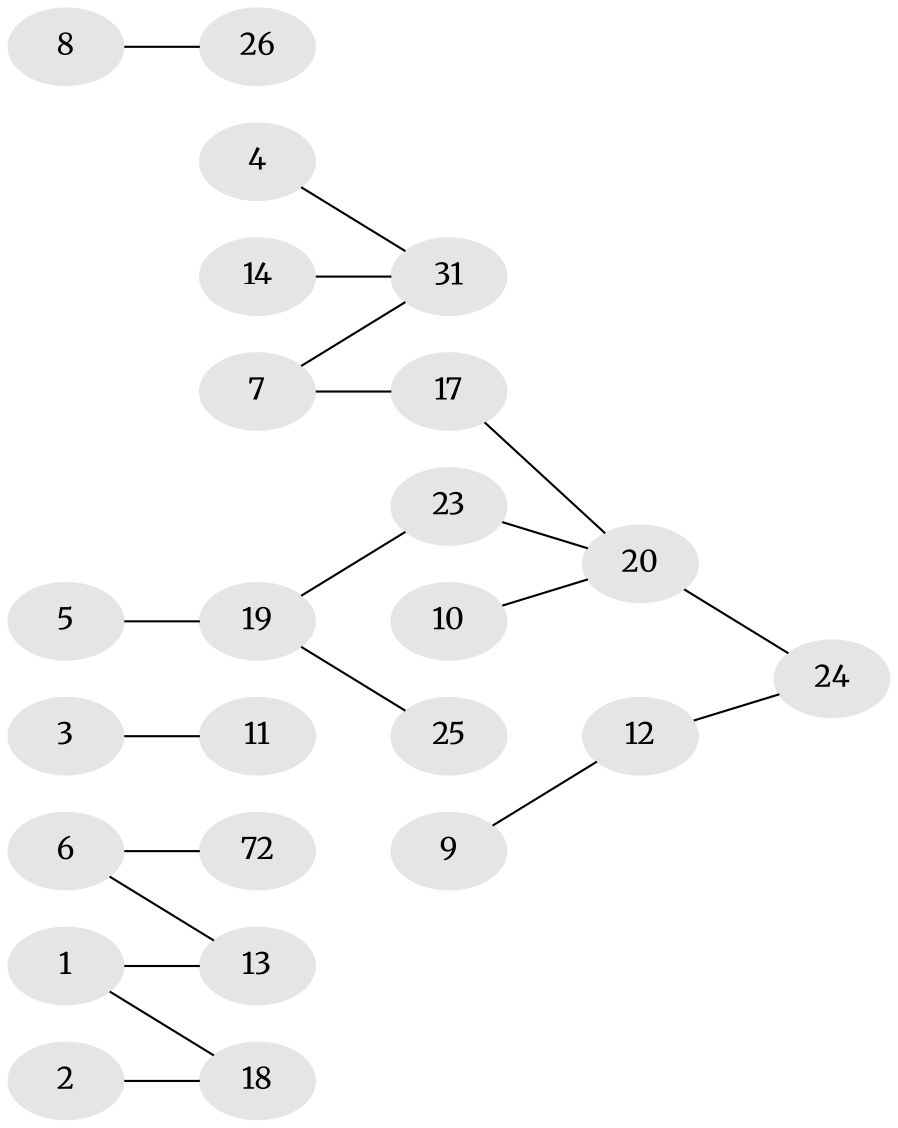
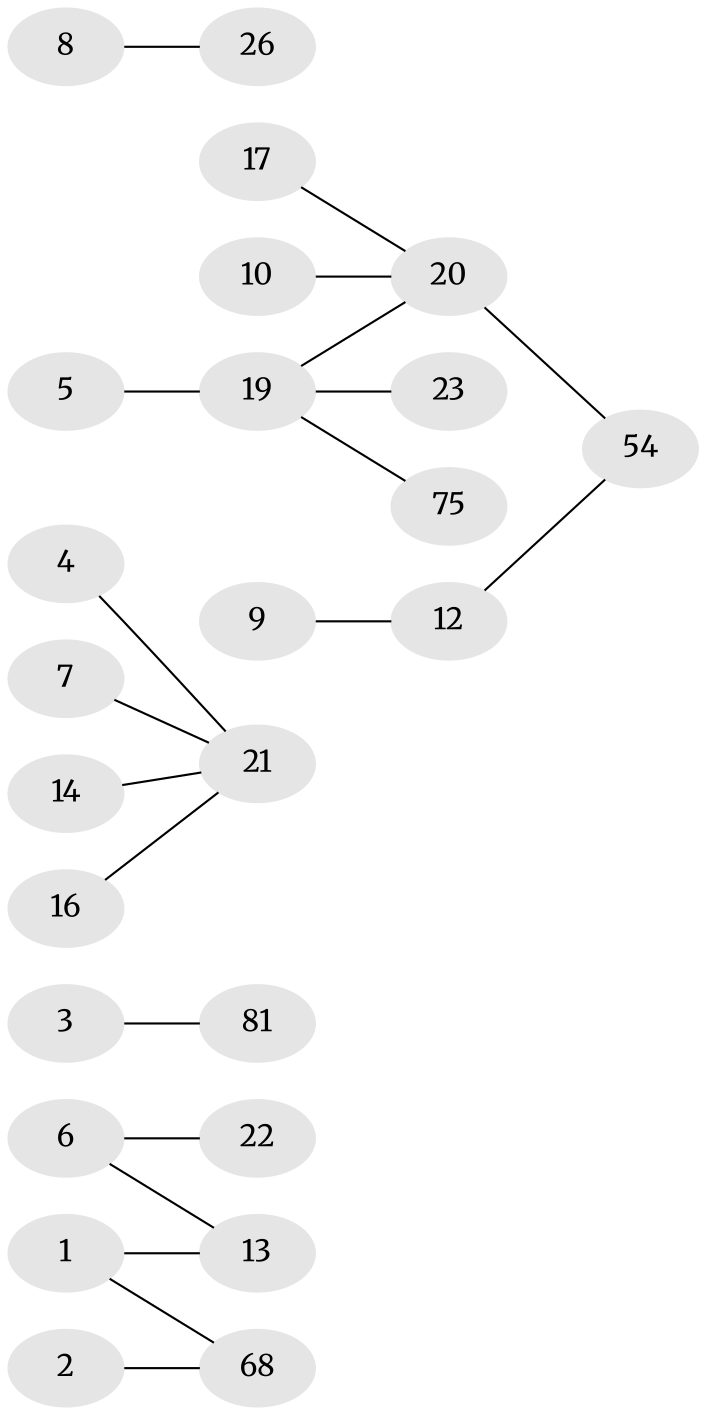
  graph {
    fontname=Merriweather
    rankdir=LR
    node [color=gray90 fontname=Merriweather style=filled]
    edge [fontname=Merriweather weight=1.0]
    1
    13
-   18
+   18 [label=68]
    2
    3
-   11
+   11 [label=81]
    4
-   21 [label=31]
+   21
    5
    19
    20
    23
-   25
+   25 [label=75]
    6
-   22 [label=72]
+   22
    7
    17
    8
    26
    9
    12
-   24
+   24 [label=54]
    10
    14
+   16
    1 -- 13
    1 -- 18
    2 -- 18
    3 -- 11
    4 -- 21
    5 -- 19
-   23 -- 20
+   19 -- 20
    19 -- 23
    19 -- 25
    20 -- 24
    6 -- 13
    6 -- 22
    7 -- 21
-   7 -- 17
    17 -- 20
    8 -- 26
    9 -- 12
    12 -- 24
    10 -- 20
    14 -- 21
+   16 -- 21
  }
